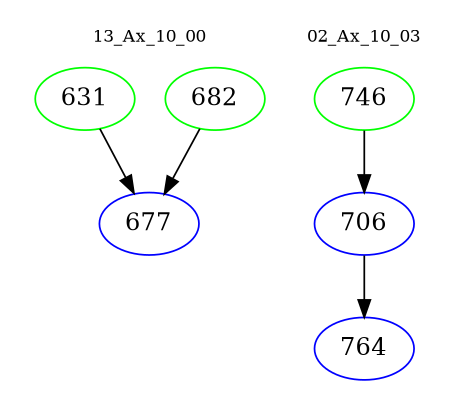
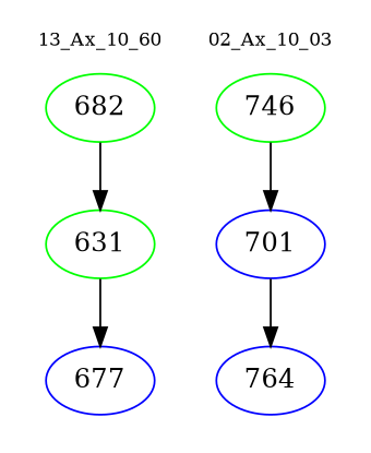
  digraph {
    node [color=green]
    edge [color=black]
    n1 [label=682]
    n2 [label=631]
    n3 [color=blue label=677]
    n4 [label=746]
-   n5 [color=blue label=706]
+   n5 [color=blue label=701]
    n6 [color=blue label=764]
    subgraph cluster_1 {
      color=white
      fontsize=10
-     label="13_Ax_10_00"
+     label="13_Ax_10_60"
      n1
      n2
      n3
    }
    subgraph cluster_2 {
      color=white
      fontsize=10
      label="02_Ax_10_03"
      n4
      n5
      n6
    }
-   n1 -> n3
+   n1 -> n2
    n2 -> n3
    n4 -> n5
    n5 -> n6
  }
